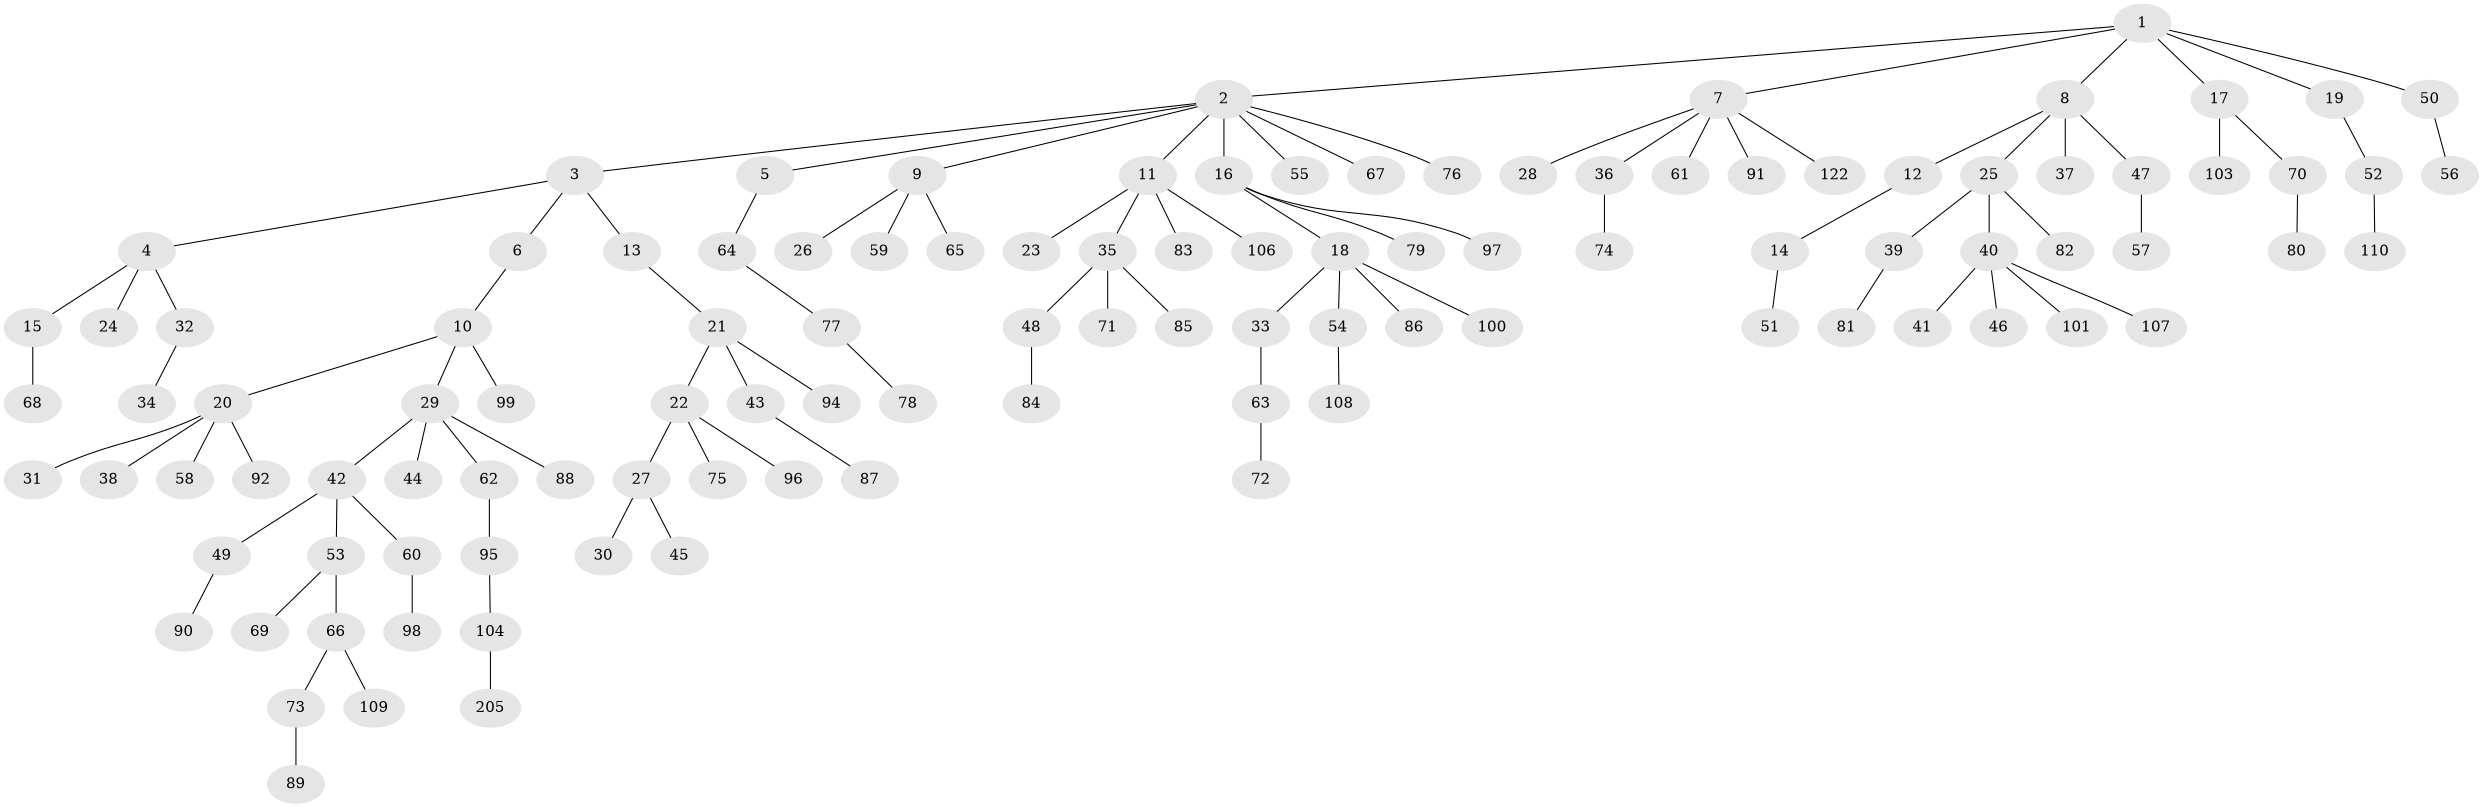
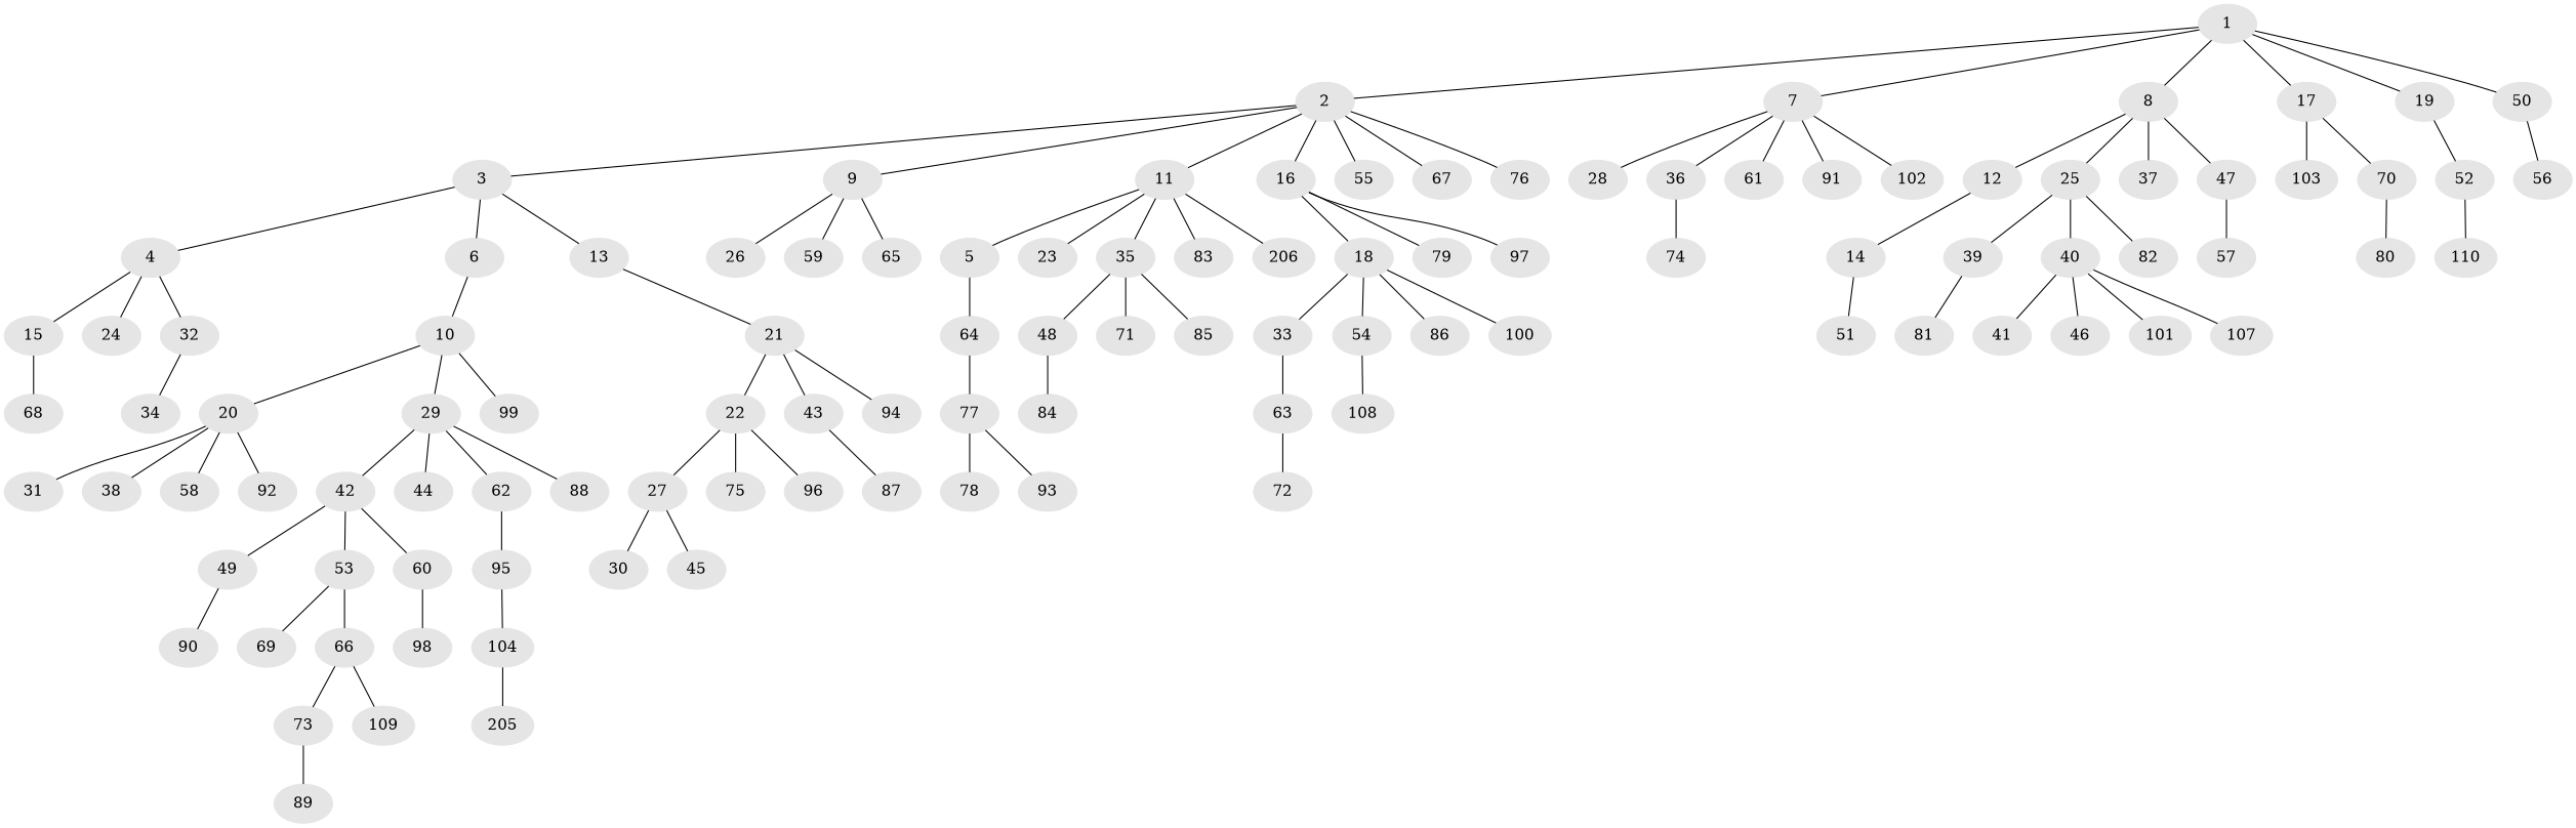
  graph {
    node [color=gray90 style=filled]
    1
    2
    7
    8
    17
    19
    50
    3
    5
    9
    11
    16
    55
    67
    76
    28
    36
    61
    91
-   102 [label=122]
+   102
    12
    25
    37
    47
    103
    70
    52
    56
    4
    6
    13
    64
    26
    59
    65
    23
    35
    83
-   106
+   106 [label=206]
    18
    79
    97
    15
    24
    32
    10
    21
    68
    34
    77
    20
    29
    99
    74
    14
    39
    40
    82
    57
    31
    38
    58
    92
    42
    44
    62
    88
    48
    71
    85
    51
    22
    43
    94
    33
    54
    86
    100
    80
    63
    108
    110
    27
    75
    96
    87
    30
    45
    81
    41
    46
    101
    107
    49
    53
    60
    95
    72
    84
    90
    69
    66
    98
    73
    109
    104
    78
+   93
    89
    n110 [label=205]
    1 -- 2
    1 -- 7
    1 -- 8
    1 -- 17
    1 -- 19
    1 -- 50
    2 -- 3
-   2 -- 5
+   11 -- 5
    2 -- 9
    2 -- 11
    2 -- 16
    2 -- 55
    2 -- 67
    2 -- 76
    7 -- 28
    7 -- 36
    7 -- 61
    7 -- 91
    7 -- 102
    8 -- 12
    8 -- 25
    8 -- 37
    8 -- 47
    17 -- 103
    17 -- 70
    19 -- 52
    50 -- 56
    3 -- 4
    3 -- 6
    3 -- 13
    5 -- 64
    9 -- 26
    9 -- 59
    9 -- 65
    11 -- 23
    11 -- 35
    11 -- 83
    11 -- 106
    16 -- 18
    16 -- 79
    16 -- 97
    36 -- 74
    12 -- 14
    25 -- 39
    25 -- 40
    25 -- 82
    47 -- 57
    70 -- 80
    52 -- 110
    4 -- 15
    4 -- 24
    4 -- 32
    6 -- 10
    13 -- 21
    64 -- 77
    35 -- 48
    35 -- 71
    35 -- 85
    18 -- 33
    18 -- 54
    18 -- 86
    18 -- 100
    15 -- 68
    32 -- 34
    10 -- 20
    10 -- 29
    10 -- 99
    21 -- 22
    21 -- 43
    21 -- 94
    77 -- 78
+   77 -- 93
    20 -- 31
    20 -- 38
    20 -- 58
    20 -- 92
    29 -- 42
    29 -- 44
    29 -- 62
    29 -- 88
    14 -- 51
    39 -- 81
    40 -- 41
    40 -- 46
    40 -- 101
    40 -- 107
    42 -- 49
    42 -- 53
    42 -- 60
    62 -- 95
    48 -- 84
    22 -- 27
    22 -- 75
    22 -- 96
    43 -- 87
    33 -- 63
    54 -- 108
    63 -- 72
    27 -- 30
    27 -- 45
    49 -- 90
    53 -- 69
    53 -- 66
    60 -- 98
    95 -- 104
    66 -- 73
    66 -- 109
    73 -- 89
    104 -- n110
  }
